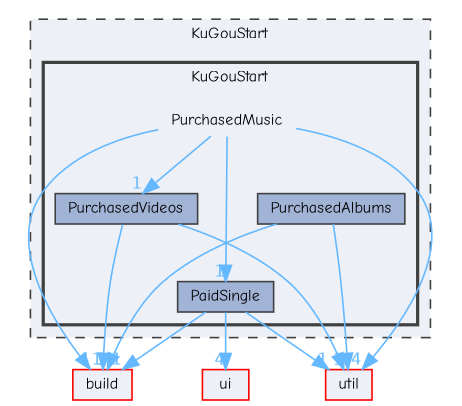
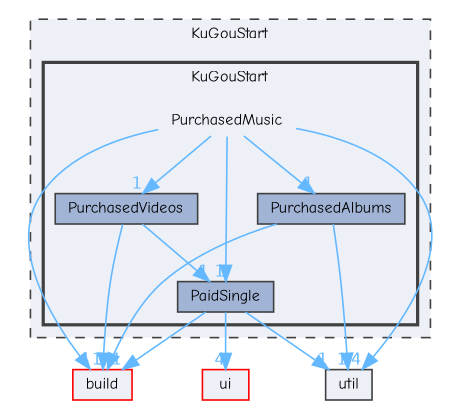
  digraph {
    compound=true
    fontname="Comic Neue"
    node [fontname="Comic Neue" fontsize=10 shape=box color=grey25 fillcolor="#a2b4d6" style=filled]
    edge [color=steelblue1 fontcolor=steelblue1 fontname="Comic Neue" fontsize=10 headlabel=1 labeldistance=1.5 labelfontname=Helvetica labelfontsize=10]
    n1 [height=0.2 label=PurchasedMusic shape=plaintext width=0.4 color="" fillcolor="" style=""]
    n2 [height=0.2 label=PaidSingle width=0.4]
    n3 [height=0.2 label=PurchasedAlbums width=0.4]
    n4 [height=0.2 label=PurchasedVideos width=0.4]
-   n5 [color=red fillcolor="#edf0f7" height=0.2 label=util width=0.4]
+   n5 [fillcolor="#edf0f7" height=0.2 label=util width=0.4]
    n6 [color=red fillcolor="#edf0f7" height=0.2 label=build width=0.4]
    n7 [color=red fillcolor="#edf0f7" height=0.2 label=ui width=0.4]
    subgraph cluster_1 {
      bgcolor="#edf0f7"
      fontsize=10
      label=KuGouStart
      pencolor=grey25
      style="filled,dashed"
      subgraph cluster_2 {
        bgcolor="#edf0f7"
        fontsize=10
        pencolor=grey25
        style="filled,bold"
        n1
        n2
        n3
        n4
      }
    }
    n1 -> n2
+   n1 -> n3
    n1 -> n4
    n1 -> n5 [headlabel=4]
    n1 -> n6 [headlabel=4]
    n2 -> n5
    n2 -> n6
    n2 -> n7 [headlabel=4]
    n3 -> n5
    n3 -> n6
-   n4 -> n5
+   n4 -> n2
    n4 -> n6
  }
